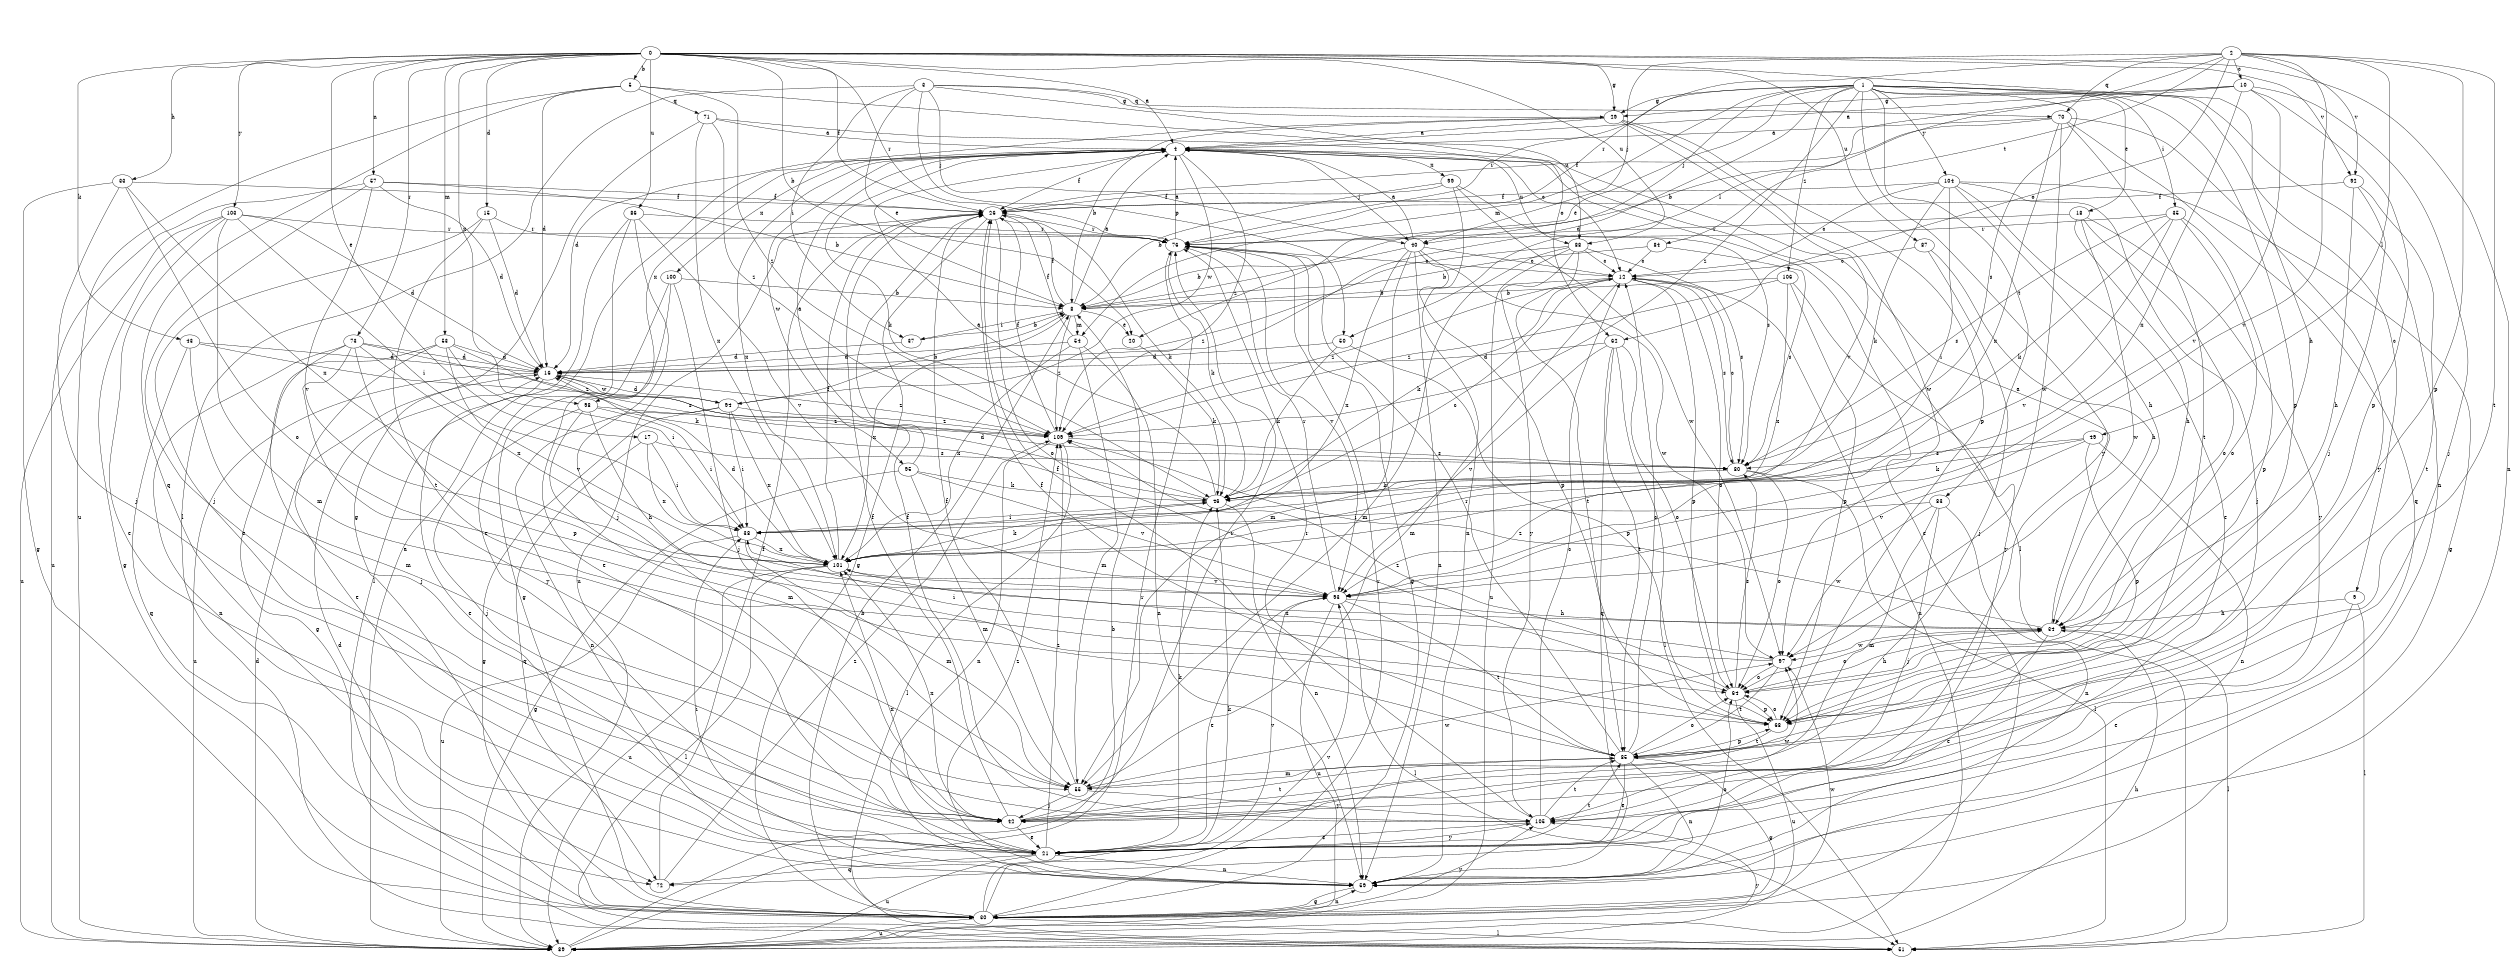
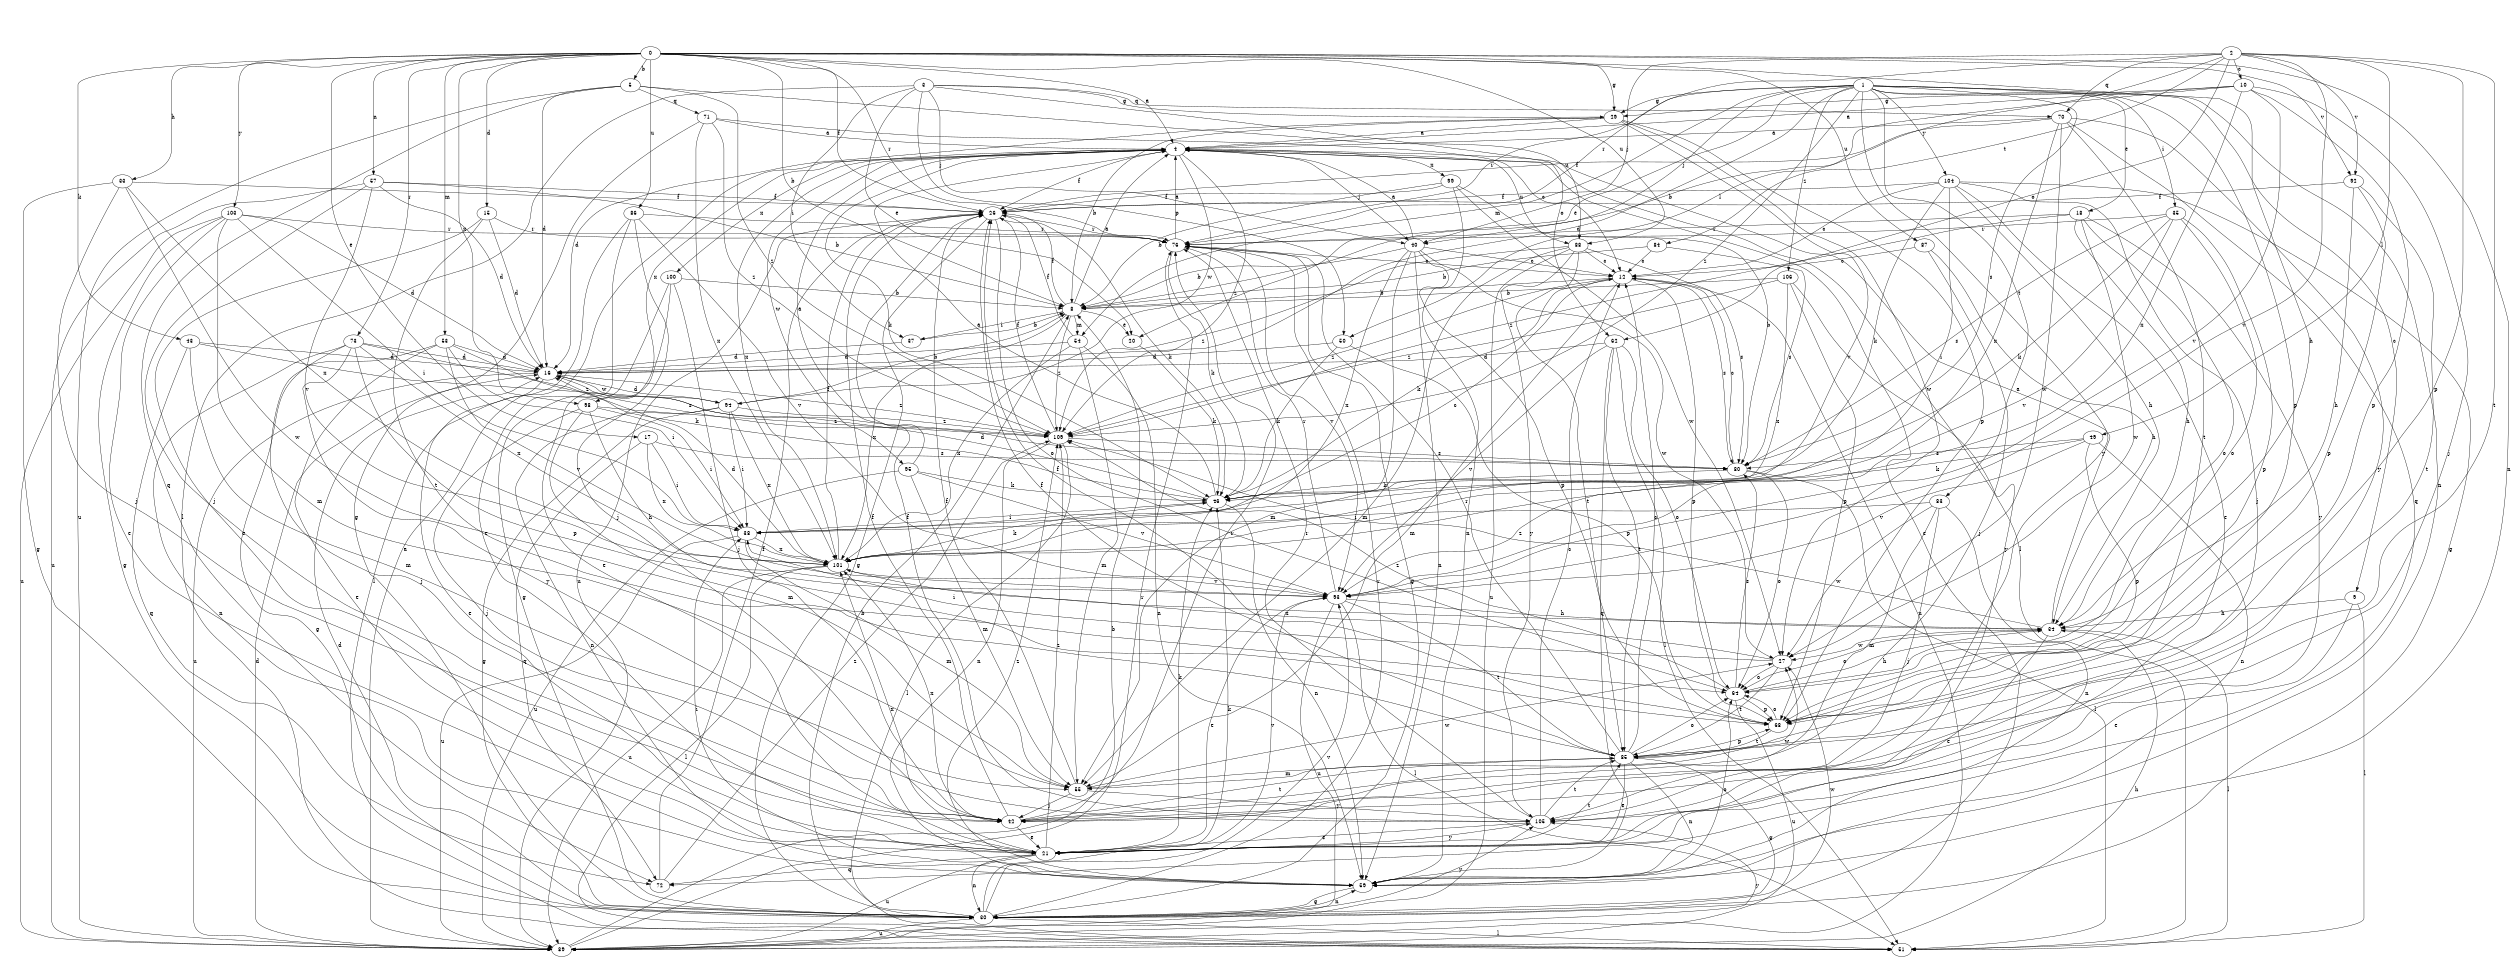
  strict digraph {
    0
    4
    5
    8
    15
    17
    26
    29
    33
    34
    43
    53
    57
    59
    73
    76
    86
    87
    88
    92
    98
    103
    40
    109
    51
    46
    95
    n28 [label=94]
    99
    100
    101
    16
    71
    72
    89
    20
    54
    37
    85
    21
    80
    38
    64
    30
    68
    93
-   97
+   97 [label=27]
    42
    55
    105
    12
    1
    9
    18
    35
    83
    104
    106
    2
    10
    49
    50
    62
    70
    84
    3
    0 -> 4 [label=a]
    0 -> 5 [label=b]
    0 -> 8 [label=b]
    0 -> 15 [label=d]
    0 -> 17 [label=e]
    0 -> 26 [label=f]
    0 -> 29 [label=g]
    0 -> 33 [label=h]
    0 -> 34 [label=h]
    0 -> 43 [label=k]
    0 -> 53 [label=m]
    0 -> 57 [label=n]
    0 -> 59 [label=n]
    0 -> 73 [label=r]
    0 -> 76 [label=r]
    0 -> 86 [label=u]
    0 -> 87 [label=u]
    0 -> 88 [label=u]
    0 -> 92 [label=v]
    0 -> 98 [label=x]
    0 -> 103 [label=y]
    4 -> 26 [label=f]
    4 -> 88 [label=u]
    4 -> 98 [label=x]
    4 -> 40 [label=j]
    4 -> 109 [label=z]
    4 -> 51 [label=l]
    4 -> 46 [label=k]
    4 -> 95 [label=w]
    4 -> n28 [label=w]
    4 -> 99 [label=x]
    4 -> 100 [label=x]
    4 -> 101 [label=x]
    5 -> 88 [label=u]
    5 -> 109 [label=z]
    5 -> 16 [label=d]
    5 -> 71 [label=q]
    5 -> 72 [label=q]
    5 -> 89 [label=u]
    8 -> 4 [label=a]
    8 -> 26 [label=f]
    8 -> 109 [label=z]
    8 -> 101 [label=x]
    8 -> 20 [label=e]
    8 -> 54 [label=m]
    8 -> 37 [label=i]
    15 -> 76 [label=r]
    15 -> 16 [label=d]
    15 -> 85 [label=t]
    15 -> 21 [label=e]
    17 -> 101 [label=x]
    17 -> 72 [label=q]
    17 -> 80 [label=s]
    17 -> 38 [label=i]
    26 -> 76 [label=r]
    26 -> 46 [label=k]
    26 -> 89 [label=u]
    26 -> 64 [label=o]
    26 -> 30 [label=g]
    29 -> 4 [label=a]
    29 -> 8 [label=b]
    29 -> 16 [label=d]
    29 -> 68 [label=p]
    29 -> 93 [label=v]
    29 -> 97 [label=w]
    33 -> 26 [label=f]
    33 -> 101 [label=x]
-   33 -> 64 [label=o]
+   33 -> 64 [label=w]
    33 -> 30 [label=g]
    33 -> 42 [label=j]
    34 -> 4 [label=a]
    34 -> 109 [label=z]
    34 -> 51 [label=l]
    34 -> 21 [label=e]
    34 -> 64 [label=o]
    34 -> 97 [label=w]
    43 -> 109 [label=z]
    43 -> 16 [label=d]
    43 -> 72 [label=q]
    43 -> 55 [label=m]
    53 -> 46 [label=k]
    53 -> 16 [label=d]
    53 -> 21 [label=e]
    53 -> 38 [label=i]
    53 -> 30 [label=g]
    53 -> 93 [label=v]
    57 -> 8 [label=b]
    57 -> 26 [label=f]
    57 -> 16 [label=d]
    57 -> 89 [label=u]
    57 -> 93 [label=v]
    57 -> 42 [label=j]
    59 -> 109 [label=z]
    59 -> 38 [label=i]
    59 -> 64 [label=o]
    59 -> 30 [label=g]
    73 -> 59 [label=n]
    73 -> 101 [label=x]
    73 -> 16 [label=d]
    73 -> 80 [label=s]
    73 -> 68 [label=p]
    73 -> 42 [label=j]
    73 -> 105 [label=y]
    76 -> 4 [label=a]
    76 -> 46 [label=k]
    76 -> 30 [label=g]
    76 -> 93 [label=v]
    76 -> 12 [label=c]
    86 -> 76 [label=r]
    86 -> 51 [label=l]
    86 -> 21 [label=e]
    86 -> 93 [label=v]
    86 -> 42 [label=j]
    87 -> 34 [label=h]
    87 -> 42 [label=j]
    87 -> 12 [label=c]
    88 -> 109 [label=z]
    88 -> 89 [label=u]
    88 -> 85 [label=t]
    88 -> 80 [label=s]
    88 -> 55 [label=m]
    88 -> 105 [label=y]
    88 -> 12 [label=c]
    92 -> 26 [label=f]
    92 -> 34 [label=h]
    92 -> 85 [label=t]
-   92 -> 68 [label=j]
+   92 -> 68 [label=p]
    98 -> 34 [label=h]
    98 -> 109 [label=z]
    98 -> 38 [label=i]
    98 -> 42 [label=j]
    98 -> 55 [label=m]
    103 -> 76 [label=r]
    103 -> 16 [label=d]
    103 -> 89 [label=u]
    103 -> 21 [label=e]
    103 -> 38 [label=i]
    103 -> 30 [label=g]
    103 -> 55 [label=m]
    40 -> 4 [label=a]
    40 -> 8 [label=b]
    40 -> 59 [label=n]
    40 -> 101 [label=x]
    40 -> 68 [label=p]
    40 -> 97 [label=w]
    40 -> 55 [label=m]
    40 -> 12 [label=c]
    109 -> 26 [label=f]
    109 -> 59 [label=n]
    109 -> 51 [label=l]
    109 -> 80 [label=s]
    46 -> 4 [label=a]
    46 -> 59 [label=n]
    46 -> 16 [label=d]
    46 -> 38 [label=i]
    95 -> 4 [label=a]
    95 -> 46 [label=k]
-   95 -> 89 [label=g]
+   95 -> 89 [label=u]
    95 -> 93 [label=v]
    95 -> 55 [label=m]
    n28 -> 8 [label=b]
    n28 -> 59 [label=n]
    n28 -> 109 [label=z]
    n28 -> 101 [label=x]
    n28 -> 16 [label=d]
    n28 -> 38 [label=i]
    n28 -> 30 [label=g]
    99 -> 8 [label=b]
    99 -> 26 [label=f]
    99 -> 59 [label=n]
-   99 -> 80 [label=s]
+   99 -> 80 [label=b]
    99 -> 97 [label=w]
    100 -> 8 [label=b]
    100 -> 21 [label=e]
    100 -> 30 [label=g]
    100 -> 42 [label=j]
    101 -> 26 [label=f]
    101 -> 51 [label=l]
    101 -> 46 [label=k]
    101 -> 16 [label=d]
    101 -> 89 [label=u]
    101 -> 93 [label=v]
    16 -> 109 [label=z]
    16 -> n28 [label=w]
    16 -> 89 [label=u]
    16 -> 21 [label=e]
    71 -> 4 [label=a]
    71 -> 109 [label=z]
    71 -> 101 [label=x]
    71 -> 30 [label=g]
    71 -> 12 [label=c]
    72 -> 26 [label=f]
    72 -> 109 [label=z]
    89 -> 4 [label=a]
    89 -> 8 [label=b]
    89 -> 34 [label=h]
    89 -> 76 [label=r]
    89 -> 16 [label=d]
    89 -> 105 [label=y]
    20 -> 46 [label=k]
    54 -> 26 [label=f]
    54 -> 59 [label=n]
    54 -> 101 [label=x]
    54 -> 16 [label=d]
    54 -> 55 [label=m]
    37 -> 8 [label=b]
    37 -> 16 [label=d]
    85 -> 26 [label=f]
    85 -> 59 [label=n]
    85 -> 76 [label=r]
    85 -> 21 [label=e]
    85 -> 64 [label=o]
    85 -> 30 [label=g]
    85 -> 68 [label=p]
    85 -> 55 [label=m]
    85 -> 12 [label=c]
-   21 -> 59 [label=n]
+   21 -> 30 [label=n]
    21 -> 109 [label=z]
    21 -> 46 [label=k]
    21 -> 101 [label=x]
    21 -> 72 [label=q]
    21 -> 89 [label=u]
    21 -> 85 [label=t]
    21 -> 93 [label=v]
    21 -> 105 [label=y]
    80 -> 51 [label=l]
    80 -> 46 [label=k]
    80 -> 64 [label=o]
    80 -> 12 [label=c]
    38 -> 101 [label=x]
    38 -> 89 [label=u]
    38 -> 55 [label=m]
    38 -> 12 [label=c]
    64 -> 34 [label=h]
    64 -> 109 [label=z]
    64 -> 89 [label=u]
    64 -> 80 [label=s]
    64 -> 68 [label=p]
    30 -> 4 [label=e]
    30 -> 8 [label=b]
    30 -> 59 [label=n]
    30 -> 76 [label=r]
    30 -> 51 [label=l]
    30 -> 46 [label=k]
    30 -> 16 [label=d]
    30 -> 89 [label=u]
    30 -> 93 [label=v]
    30 -> 97 [label=w]
    30 -> 105 [label=y]
    68 -> 26 [label=f]
    68 -> 85 [label=t]
    68 -> 64 [label=o]
    93 -> 34 [label=h]
    93 -> 76 [label=r]
    93 -> 51 [label=l]
    93 -> 89 [label=u]
    93 -> 85 [label=t]
    93 -> 21 [label=e]
    97 -> 101 [label=x]
    97 -> 85 [label=t]
    97 -> 38 [label=i]
    97 -> 64 [label=o]
    42 -> 26 [label=f]
    42 -> 76 [label=r]
    42 -> 101 [label=x]
    42 -> 85 [label=t]
    42 -> 21 [label=e]
    42 -> 97 [label=w]
    55 -> 26 [label=f]
    55 -> 97 [label=w]
    55 -> 42 [label=j]
    55 -> 105 [label=y]
    105 -> 26 [label=f]
    105 -> 76 [label=r]
    105 -> 85 [label=t]
    105 -> 21 [label=e]
    105 -> 12 [label=c]
    12 -> 8 [label=b]
    12 -> 109 [label=z]
    12 -> 46 [label=k]
    12 -> 89 [label=u]
    12 -> 80 [label=s]
-   12 -> 64 [label=o]
    12 -> 68 [label=p]
    12 -> 55 [label=m]
    1 -> 29 [label=g]
    1 -> 59 [label=n]
    1 -> 76 [label=r]
    1 -> 40 [label=j]
    1 -> 109 [label=z]
    1 -> 16 [label=d]
    1 -> 20 [label=e]
    1 -> 54 [label=m]
    1 -> 80 [label=s]
    1 -> 68 [label=p]
    1 -> 105 [label=y]
    1 -> 9 [label=c]
    1 -> 18 [label=e]
    1 -> 35 [label=i]
    1 -> 83 [label=t]
    1 -> 104 [label=y]
    1 -> 106 [label=z]
    9 -> 34 [label=h]
    9 -> 51 [label=l]
    9 -> 21 [label=e]
    18 -> 34 [label=h]
    18 -> 76 [label=r]
+   18 -> 109 [label=z]
    18 -> 64 [label=o]
    18 -> 97 [label=w]
    18 -> 105 [label=y]
    35 -> 76 [label=r]
    35 -> 46 [label=k]
    35 -> 80 [label=s]
    35 -> 64 [label=o]
    35 -> 68 [label=p]
    35 -> 93 [label=v]
    83 -> 59 [label=n]
    83 -> 38 [label=i]
    83 -> 97 [label=w]
    83 -> 42 [label=j]
    83 -> 55 [label=m]
    104 -> 26 [label=f]
    104 -> 34 [label=h]
    104 -> 46 [label=k]
    104 -> 21 [label=e]
    104 -> 38 [label=i]
    104 -> 30 [label=g]
    104 -> 42 [label=j]
    104 -> 12 [label=c]
    106 -> 8 [label=b]
    106 -> 109 [label=z]
    106 -> 101 [label=x]
    106 -> 68 [label=p]
    106 -> 105 [label=y]
    2 -> 76 [label=r]
    2 -> 92 [label=v]
    2 -> 40 [label=j]
    2 -> 85 [label=t]
    2 -> 68 [label=p]
    2 -> 93 [label=v]
    2 -> 10 [label=c]
    2 -> 49 [label=l]
    2 -> 50 [label=l]
    2 -> 62 [label=o]
    2 -> 70 [label=q]
    2 -> 84 [label=t]
    10 -> 4 [label=a]
    10 -> 8 [label=b]
    10 -> 29 [label=g]
    10 -> 101 [label=x]
    10 -> 68 [label=p]
    10 -> 93 [label=v]
    10 -> 42 [label=j]
    49 -> 59 [label=n]
    49 -> 46 [label=k]
    49 -> 80 [label=s]
    49 -> 68 [label=p]
    49 -> 93 [label=v]
    50 -> 46 [label=k]
    50 -> 16 [label=d]
    50 -> 68 [label=p]
    62 -> 59 [label=q]
    62 -> 51 [label=l]
    62 -> 16 [label=d]
    62 -> 85 [label=t]
    62 -> 64 [label=o]
    62 -> 93 [label=v]
    70 -> 4 [label=a]
    70 -> 26 [label=f]
    70 -> 101 [label=x]
    70 -> 72 [label=q]
    70 -> 85 [label=t]
    70 -> 97 [label=w]
    70 -> 105 [label=y]
    84 -> 8 [label=b]
    84 -> 80 [label=s]
    84 -> 12 [label=c]
    3 -> 29 [label=g]
    3 -> 40 [label=j]
    3 -> 51 [label=l]
    3 -> 20 [label=e]
    3 -> 37 [label=i]
    3 -> 50 [label=p]
    3 -> 62 [label=o]
    3 -> 70 [label=q]
  }
